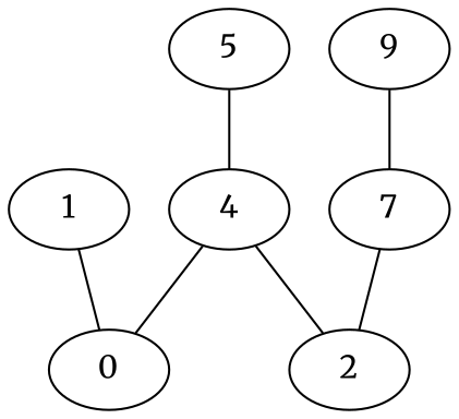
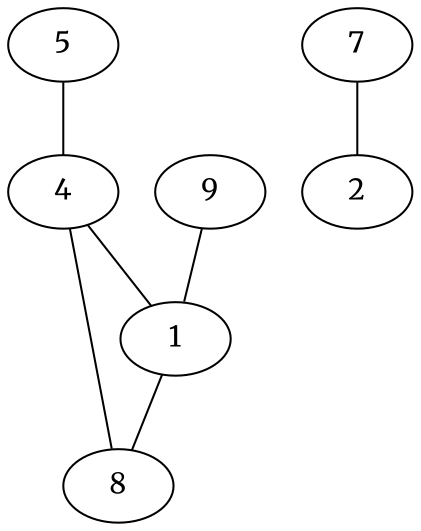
  graph {
    fontname=Merriweather
    node [fontname=Merriweather]
    edge [fontname=Merriweather]
-   n1 [label=0]
+   n1 [label=8]
    n2 [label=1]
    n3 [label=2]
    n4 [label=4]
    n5 [label=5]
    n6 [label=7]
    n7 [label=9]
    n2 -- n1
    n4 -- n1
-   n4 -- n3
+   n4 -- n2
    n5 -- n4
    n6 -- n3
-   n7 -- n6
+   n7 -- n2
  }
